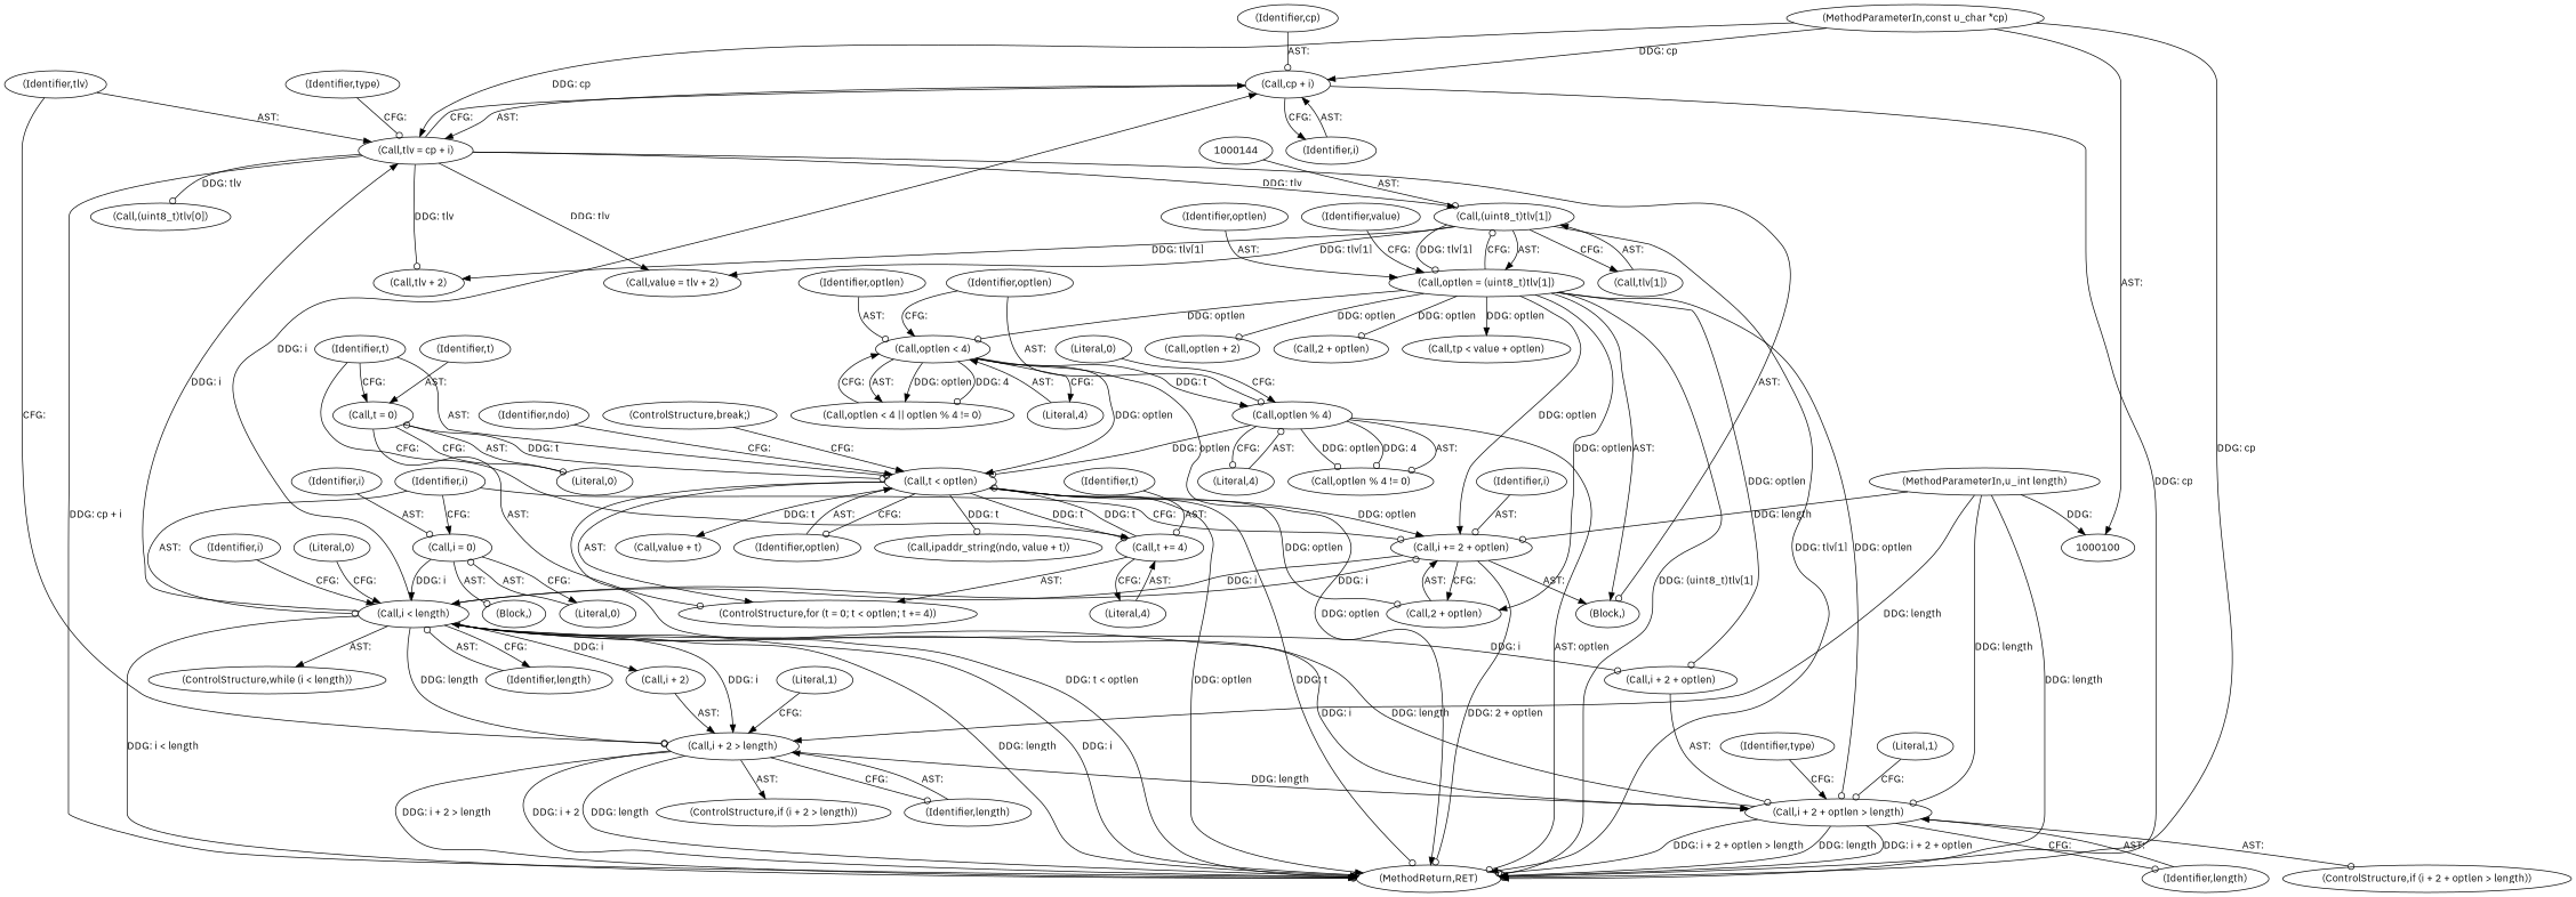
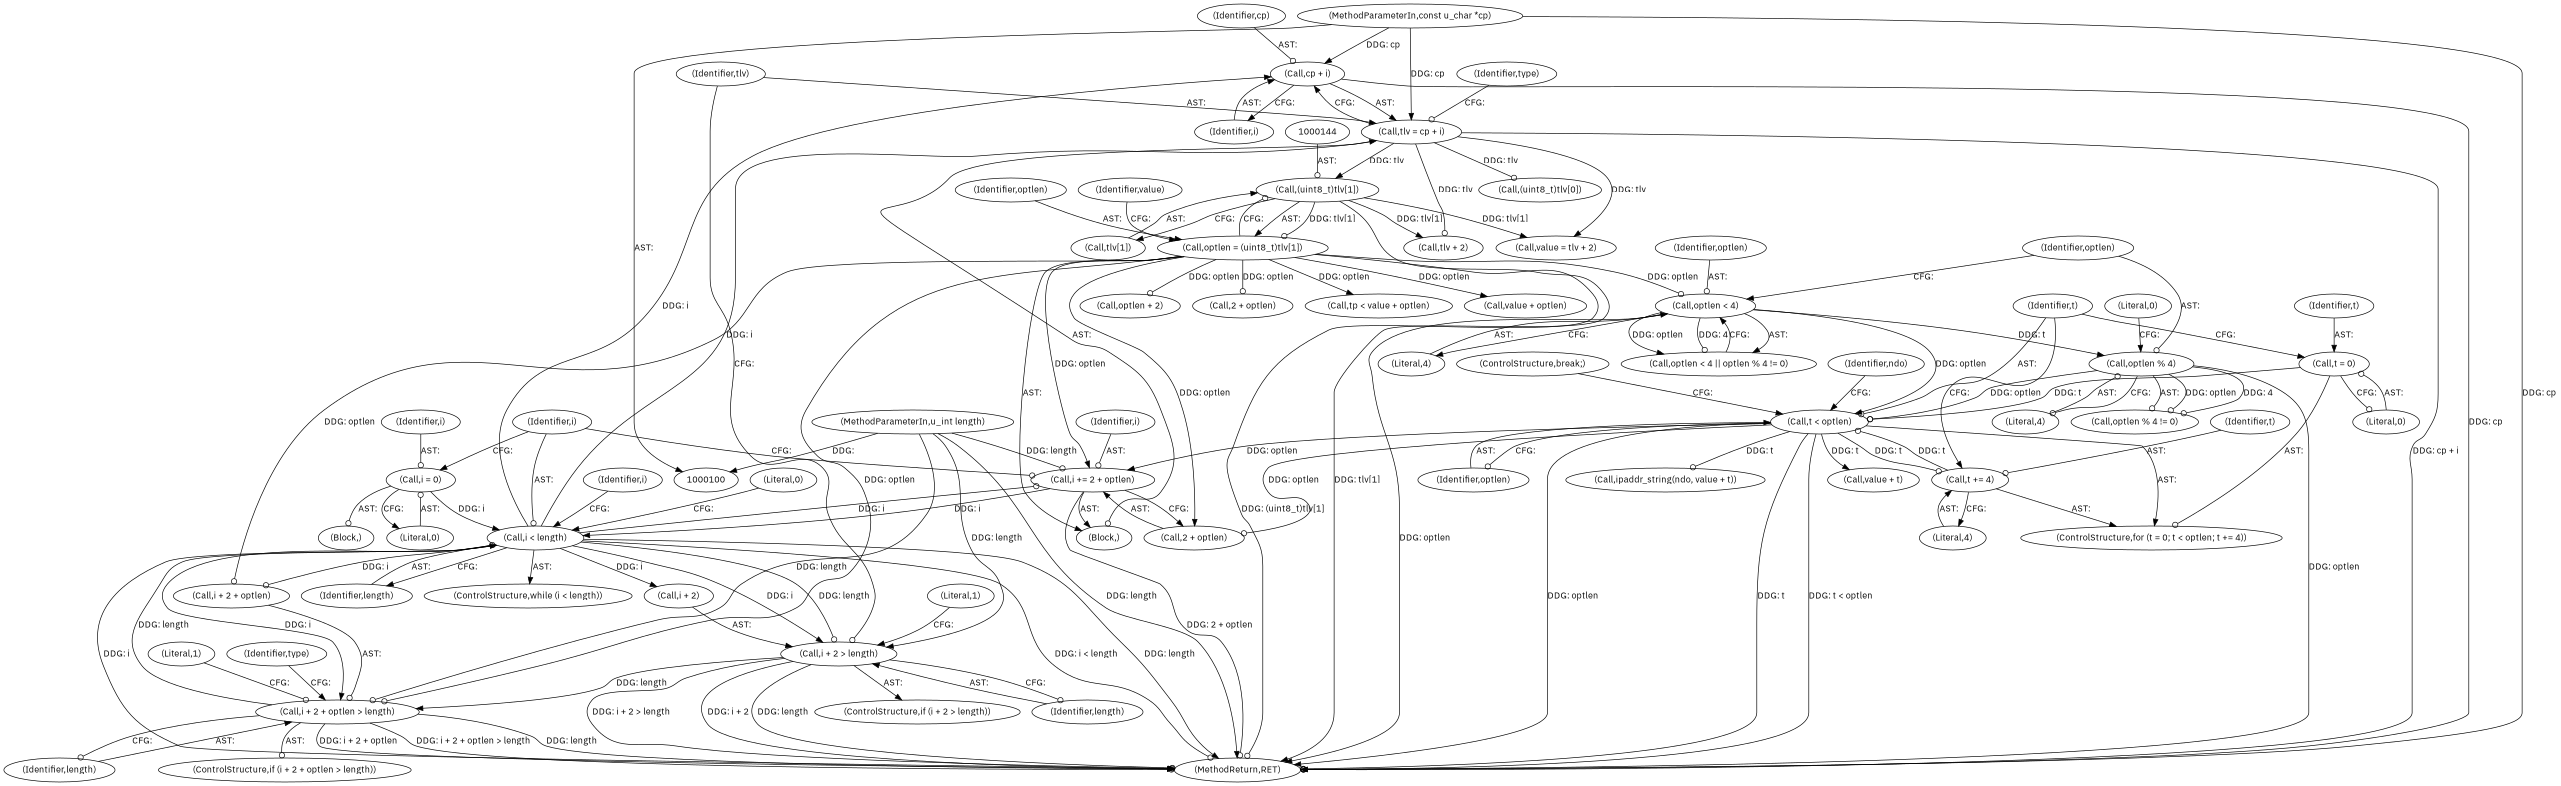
  digraph {
    fontname="IBM Plex Sans"
    node [fontname="IBM Plex Sans"]
    edge [arrowhead=normal fontname="IBM Plex Sans"]
    n1 [label="(Call,cp + i)"]
    n2 [label="(Call,tlv = cp + i)"]
    n3 [label="(MethodReturn,RET)"]
    n4 [label="(Identifier,i)"]
    n5 [label="(Block,)"]
    n6 [label="(Call,(uint8_t)tlv[1])"]
    n7 [label="(Call,tlv + 2)"]
    n8 [label="(Call,value = tlv + 2)"]
    n9 [label="(Call,(uint8_t)tlv[0])"]
    n10 [label="(MethodParameterIn,const u_char *cp)"]
    1000100
    n12 [label="(Call,i < length)"]
    n13 [label="(Call,i += 2 + optlen)"]
    n14 [label="(Call,i + 2 + optlen > length)"]
    n15 [label="(Call,i + 2 > length)"]
    n16 [label="(Call,i + 2 + optlen)"]
    n17 [label="(ControlStructure,while (i < length))"]
    n18 [label="(Identifier,length)"]
    n19 [label="(Call,i + 2)"]
    n20 [label="(Call,2 + optlen)"]
    n21 [label="(Identifier,length)"]
    n22 [label="(ControlStructure,if (i + 2 + optlen > length))"]
    n23 [label="(Identifier,length)"]
    n24 [label="(ControlStructure,if (i + 2 > length))"]
    n25 [label="(Call,i = 0)"]
    n26 [label="(Literal,0)"]
    n27 [label="(Block,)"]
    n28 [label="(Call,t < optlen)"]
    n29 [label="(Call,t += 4)"]
    n30 [label="(Call,value + t)"]
    n31 [label="(Identifier,optlen)"]
    n32 [label="(ControlStructure,for (t = 0; t < optlen; t += 4))"]
    n33 [label="(Call,ipaddr_string(ndo, value + t))"]
    n34 [label="(Literal,4)"]
    n35 [label="(Call,t = 0)"]
    n36 [label="(Literal,0)"]
    n37 [label="(Call,optlen < 4)"]
    n38 [label="(Call,optlen % 4)"]
    n39 [label="(Call,optlen < 4 || optlen % 4 != 0)"]
    n40 [label="(Literal,4)"]
    n41 [label="(Literal,4)"]
    n42 [label="(Call,optlen % 4 != 0)"]
    n43 [label="(Call,optlen = (uint8_t)tlv[1])"]
    n44 [label="(Call,optlen + 2)"]
    n45 [label="(Call,2 + optlen)"]
    n46 [label="(Call,tp < value + optlen)"]
+   n47 [label="(Call,value + optlen)"]
    n48 [label="(Call,tlv[1])"]
    n49 [label="(MethodParameterIn,u_int length)"]
    n50 [label="(Identifier,t)"]
    n51 [label="(Identifier,tlv)"]
    n52 [label="(Identifier,optlen)"]
    n53 [label="(Literal,0)"]
    n54 [label="(Identifier,i)"]
    n55 [label="(Identifier,t)"]
    n56 [label="(Identifier,type)"]
    n57 [label="(Identifier,t)"]
    n58 [label="(Literal,1)"]
    n59 [label="(Identifier,i)"]
    n60 [label="(Identifier,optlen)"]
    n61 [label="(Identifier,type)"]
    n62 [label="(Identifier,ndo)"]
    n63 [label="(Literal,0)"]
    n64 [label="(Identifier,i)"]
    n65 [label="(Identifier,optlen)"]
    n66 [label="(Identifier,i)"]
    n67 [label="(Literal,1)"]
    n68 [label="(Identifier,value)"]
    n69 [label="(ControlStructure,break;)"]
    n70 [label="(Identifier,cp)"]
    1000144
    n1 -> n2 [label="AST: "]
    n1 -> n3 [label="DDG: cp"]
    n1 -> n4 [label="CFG: "]
    n2 -> n1 [label="CFG: "]
    n2 -> n3 [arrowhead=odot label="DDG: cp + i"]
    n2 -> n5 [arrowhead=odot label="AST: "]
    n2 -> n6 [label="DDG: tlv"]
    n2 -> n7 [arrowhead=odot label="DDG: tlv"]
    n2 -> n8 [label="DDG: tlv"]
    n2 -> n9 [arrowhead=odot label="DDG: tlv"]
    n4 -> n1 [label="AST: "]
    n6 -> n3 [label="DDG: tlv[1]"]
    n6 -> n7 [label="DDG: tlv[1]"]
    n6 -> n8 [label="DDG: tlv[1]"]
    n6 -> n43 [label="AST: "]
    n6 -> n43 [arrowhead=odot label="DDG: tlv[1]"]
    n6 -> n48 [label="CFG: "]
    n10 -> n1 [label="DDG: cp"]
    n10 -> n2 [label="DDG: cp"]
    n10 -> n3 [arrowhead=odot label="DDG: cp"]
    n10 -> 1000100 [label="AST: "]
    n12 -> n1 [label="DDG: i"]
    n12 -> n2 [label="DDG: i"]
    n12 -> n3 [label="DDG: length"]
    n12 -> n3 [arrowhead=odot label="DDG: i"]
    n12 -> n3 [arrowhead=odot label="DDG: i < length"]
    n12 -> n13 [arrowhead=odot label="DDG: i"]
    n12 -> n14 [label="DDG: i"]
    n12 -> n15 [label="DDG: i"]
    n12 -> n15 [arrowhead=odot label="DDG: length"]
    n12 -> n16 [arrowhead=odot label="DDG: i"]
    n12 -> n17 [label="AST: "]
    n12 -> n18 [label="CFG: "]
    n12 -> n19 [label="DDG: i"]
    n13 -> n3 [arrowhead=odot label="DDG: 2 + optlen"]
    n13 -> n5 [label="AST: "]
    n13 -> n12 [label="DDG: i"]
    n13 -> n20 [label="CFG: "]
    n14 -> n3 [arrowhead=odot label="DDG: i + 2 + optlen > length"]
    n14 -> n3 [label="DDG: length"]
    n14 -> n3 [label="DDG: i + 2 + optlen"]
    n14 -> n12 [label="DDG: length"]
    n14 -> n21 [arrowhead=odot label="CFG: "]
    n14 -> n22 [arrowhead=odot label="AST: "]
    n15 -> n3 [arrowhead=odot label="DDG: length"]
    n15 -> n3 [label="DDG: i + 2 > length"]
    n15 -> n3 [label="DDG: i + 2"]
    n15 -> n14 [label="DDG: length"]
    n15 -> n23 [arrowhead=odot label="CFG: "]
    n15 -> n24 [label="AST: "]
    n16 -> n14 [arrowhead=odot label="AST: "]
    n18 -> n12 [arrowhead=odot label="AST: "]
    n19 -> n15 [label="AST: "]
    n20 -> n13 [label="AST: "]
    n21 -> n14 [label="AST: "]
    n23 -> n15 [label="AST: "]
    n25 -> n12 [label="DDG: i"]
    n25 -> n26 [label="CFG: "]
    n25 -> n27 [arrowhead=odot label="AST: "]
    n26 -> n25 [arrowhead=odot label="AST: "]
    n28 -> n3 [arrowhead=odot label="DDG: t"]
    n28 -> n3 [label="DDG: t < optlen"]
    n28 -> n3 [label="DDG: optlen"]
    n28 -> n13 [label="DDG: optlen"]
    n28 -> n20 [arrowhead=odot label="DDG: optlen"]
    n28 -> n29 [arrowhead=odot label="DDG: t"]
    n28 -> n30 [label="DDG: t"]
    n28 -> n31 [arrowhead=odot label="CFG: "]
    n28 -> n32 [label="AST: "]
    n28 -> n33 [arrowhead=odot label="DDG: t"]
    n29 -> n28 [arrowhead=odot label="DDG: t"]
    n29 -> n32 [label="AST: "]
    n29 -> n34 [label="CFG: "]
    n31 -> n28 [label="AST: "]
    n34 -> n29 [label="AST: "]
    n35 -> n28 [arrowhead=odot label="DDG: t"]
    n35 -> n32 [arrowhead=odot label="AST: "]
    n35 -> n36 [arrowhead=odot label="CFG: "]
    n36 -> n35 [arrowhead=odot label="AST: "]
    n37 -> n3 [label="DDG: optlen"]
    n37 -> n28 [label="DDG: optlen"]
    n37 -> n38 [label="DDG: t"]
    n37 -> n39 [label="AST: "]
    n37 -> n39 [label="DDG: optlen"]
    n37 -> n39 [arrowhead=odot label="DDG: 4"]
    n37 -> n40 [label="CFG: "]
-   n38 -> n3 [arrowhead=odot label="AST: optlen"]
+   n38 -> n3 [arrowhead=odot label="DDG: optlen"]
    n38 -> n28 [arrowhead=odot label="DDG: optlen"]
    n38 -> n41 [arrowhead=odot label="CFG: "]
    n38 -> n42 [arrowhead=odot label="AST: "]
    n38 -> n42 [arrowhead=odot label="DDG: optlen"]
    n38 -> n42 [arrowhead=odot label="DDG: 4"]
    n39 -> n37 [label="CFG: "]
    n40 -> n37 [label="AST: "]
    n41 -> n38 [arrowhead=odot label="AST: "]
    n43 -> n3 [arrowhead=odot label="DDG: (uint8_t)tlv[1]"]
    n43 -> n5 [label="AST: "]
    n43 -> n6 [arrowhead=odot label="CFG: "]
    n43 -> n13 [label="DDG: optlen"]
    n43 -> n14 [arrowhead=odot label="DDG: optlen"]
    n43 -> n16 [arrowhead=odot label="DDG: optlen"]
    n43 -> n20 [label="DDG: optlen"]
    n43 -> n37 [arrowhead=odot label="DDG: optlen"]
    n43 -> n44 [arrowhead=odot label="DDG: optlen"]
    n43 -> n45 [arrowhead=odot label="DDG: optlen"]
    n43 -> n46 [label="DDG: optlen"]
+   n43 -> n47 [label="DDG: optlen"]
    n48 -> n6 [label="AST: "]
    n49 -> n3 [label="DDG: length"]
    n49 -> 1000100 [label="DDG: "]
    n49 -> n13 [arrowhead=odot label="DDG: length"]
    n49 -> n14 [arrowhead=odot label="DDG: length"]
    n49 -> n15 [label="DDG: length"]
    n50 -> n29 [arrowhead=odot label="AST: "]
    n51 -> n2 [label="AST: "]
    n51 -> n15 [arrowhead=odot label="CFG: "]
    n52 -> n43 [label="AST: "]
    n53 -> n12 [label="CFG: "]
    n54 -> n12 [arrowhead=odot label="AST: "]
    n54 -> n13 [arrowhead=odot label="CFG: "]
    n54 -> n25 [label="CFG: "]
    n55 -> n35 [label="AST: "]
    n56 -> n14 [label="CFG: "]
    n57 -> n28 [arrowhead=odot label="AST: "]
    n57 -> n29 [label="CFG: "]
    n57 -> n35 [label="CFG: "]
    n58 -> n14 [arrowhead=odot label="CFG: "]
    n59 -> n25 [arrowhead=odot label="AST: "]
    n60 -> n37 [arrowhead=odot label="AST: "]
    n61 -> n2 [arrowhead=odot label="CFG: "]
    n62 -> n28 [label="CFG: "]
    n63 -> n38 [label="CFG: "]
    n64 -> n12 [label="CFG: "]
    n65 -> n37 [label="CFG: "]
    n65 -> n38 [arrowhead=odot label="AST: "]
    n66 -> n13 [arrowhead=odot label="AST: "]
    n67 -> n15 [label="CFG: "]
    n68 -> n43 [label="CFG: "]
    n69 -> n28 [label="CFG: "]
    n70 -> n1 [arrowhead=odot label="AST: "]
    1000144 -> n6 [arrowhead=odot label="AST: "]
  }
